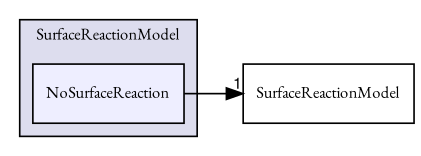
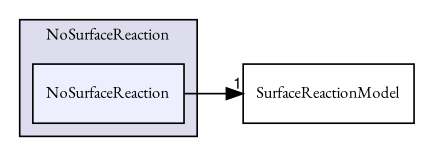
  digraph {
    compound=true
    rankdir=LR
    fontname="EB Garamond"
    node [fontname="EB Garamond" fontsize=10 shape=box]
    n1 [fillcolor="#eeeeff" label=NoSurfaceReaction pencolor=black style=filled]
    n2 [label=SurfaceReactionModel]
    subgraph cluster_1 {
      bgcolor="#ddddee"
      fontsize=10
-     label=SurfaceReactionModel
+     label=NoSurfaceReaction
      pencolor=black
      n1
    }
    n1 -> n2 [headlabel=1 labeldistance=1.5 labelfontname=FreeSans labelfontsize=10 fontname="EB Garamond"]
  }
